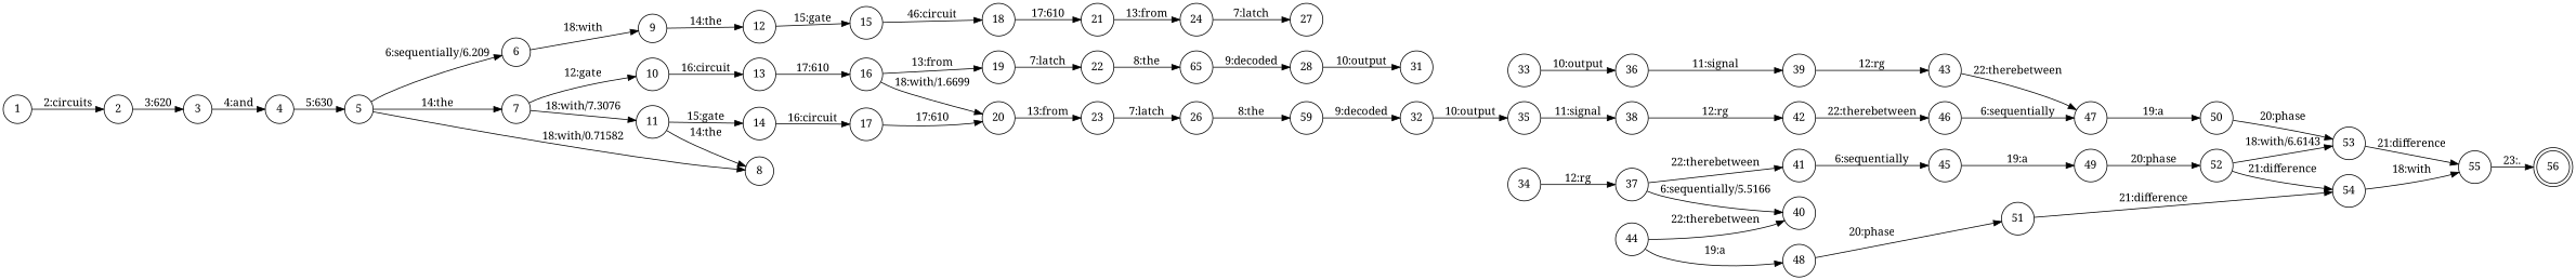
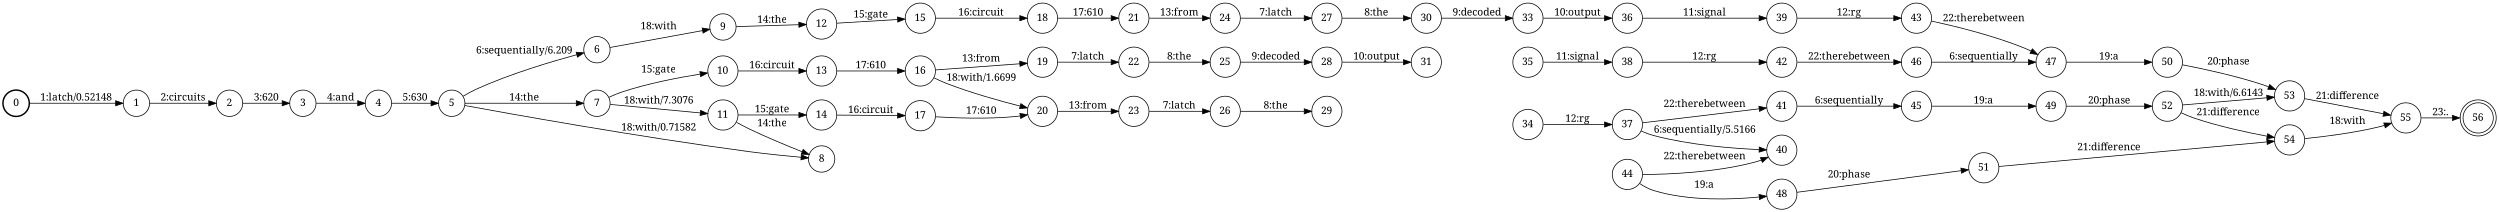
  digraph {
    fontname="Noto Serif"
    nodesep=0.25
    rankdir=LR
    ranksep=0.4
    node [fontname="Noto Serif" fontsize=14 shape=circle style=solid]
    edge [fontname="Noto Serif" fontsize=14]
+   n1 [label=0 style=bold]
    n2 [label=1]
    n3 [label=2]
    n4 [label=3]
    n5 [label=4]
    n6 [label=5]
    n7 [label=6]
    n8 [label=7]
    n9 [label=8]
    n10 [label=9]
    n11 [label=10]
    n12 [label=11]
    n13 [label=12]
    n14 [label=13]
    n15 [label=14]
    n16 [label=15]
    n17 [label=16]
    n18 [label=17]
    n19 [label=18]
    n20 [label=19]
    n21 [label=20]
    n22 [label=21]
    n23 [label=22]
    n24 [label=23]
    n25 [label=24]
-   n26 [label=65]
+   n26 [label=25]
    n27 [label=26]
    n28 [label=27]
    n29 [label=28]
-   n30 [label=59]
+   n30 [label=29]
+   n31 [label=30]
    n32 [label=31]
-   n33 [label=32]
    n34 [label=33]
    n35 [label=35]
    n36 [label=36]
    n37 [label=34]
    n38 [label=37]
    n39 [label=38]
    n40 [label=39]
    n41 [label=40]
    n42 [label=41]
    n43 [label=42]
    n44 [label=43]
    n45 [label=45]
    n46 [label=46]
    n47 [label=47]
    n48 [label=44]
    n49 [label=48]
    n50 [label=49]
    n51 [label=50]
    n52 [label=51]
    n53 [label=52]
    n54 [label=53]
    n55 [label=54]
    n56 [label=55]
    n57 [label=56 shape=doublecircle]
+   n1 -> n2 [label="1:latch/0.52148"]
    n2 -> n3 [label="2:circuits"]
    n3 -> n4 [label="3:620"]
    n4 -> n5 [label="4:and"]
    n5 -> n6 [label="5:630"]
    n6 -> n7 [label="6:sequentially/6.209"]
    n6 -> n8 [label="14:the"]
    n6 -> n9 [label="18:with/0.71582"]
    n7 -> n10 [label="18:with"]
-   n8 -> n11 [label="12:gate"]
+   n8 -> n11 [label="15:gate"]
    n8 -> n12 [label="18:with/7.3076"]
    n10 -> n13 [label="14:the"]
    n11 -> n14 [label="16:circuit"]
    n12 -> n9 [label="14:the"]
    n12 -> n15 [label="15:gate"]
    n13 -> n16 [label="15:gate"]
    n14 -> n17 [label="17:610"]
    n15 -> n18 [label="16:circuit"]
-   n16 -> n19 [label="46:circuit"]
+   n16 -> n19 [label="16:circuit"]
    n17 -> n20 [label="13:from"]
    n17 -> n21 [label="18:with/1.6699"]
    n18 -> n21 [label="17:610"]
    n19 -> n22 [label="17:610"]
    n20 -> n23 [label="7:latch"]
    n21 -> n24 [label="13:from"]
    n22 -> n25 [label="13:from"]
    n23 -> n26 [label="8:the"]
    n24 -> n27 [label="7:latch"]
    n25 -> n28 [label="7:latch"]
    n26 -> n29 [label="9:decoded"]
    n27 -> n30 [label="8:the"]
+   n28 -> n31 [label="8:the"]
    n29 -> n32 [label="10:output"]
-   n30 -> n33 [label="9:decoded"]
-   n33 -> n35 [label="10:output"]
+   n31 -> n34 [label="9:decoded"]
    n34 -> n36 [label="10:output"]
    n35 -> n39 [label="11:signal"]
    n36 -> n40 [label="11:signal"]
    n37 -> n38 [label="12:rg"]
    n38 -> n41 [label="6:sequentially/5.5166"]
    n38 -> n42 [label="22:therebetween"]
    n39 -> n43 [label="12:rg"]
    n40 -> n44 [label="12:rg"]
    n42 -> n45 [label="6:sequentially"]
    n43 -> n46 [label="22:therebetween"]
    n44 -> n47 [label="22:therebetween"]
    n45 -> n50 [label="19:a"]
    n46 -> n47 [label="6:sequentially"]
    n47 -> n51 [label="19:a"]
    n48 -> n41 [label="22:therebetween"]
    n48 -> n49 [label="19:a"]
    n49 -> n52 [label="20:phase"]
    n50 -> n53 [label="20:phase"]
    n51 -> n54 [label="20:phase"]
    n52 -> n55 [label="21:difference"]
    n53 -> n54 [label="18:with/6.6143"]
    n53 -> n55 [label="21:difference"]
    n54 -> n56 [label="21:difference"]
    n55 -> n56 [label="18:with"]
    n56 -> n57 [label="23:."]
  }
